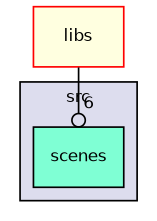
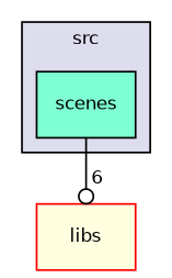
  digraph {
    compound=true
    node [fontname=Helvetica fontsize=10 shape=box style=filled]
    n1 [fillcolor=aquamarine label=scenes pencolor=black]
    n2 [color=red fillcolor=lightyellow label=libs]
    subgraph cluster_1 {
      bgcolor="#ddddee"
      fontname=Helvetica
      fontsize=10
      label=src
      pencolor=black
      n1
    }
-   n2 -> n1 [headlabel=6 labeldistance=1.5 labelfontname=Helvetica labelfontsize=10 style=solid arrowhead=odot]
+   n1 -> n2 [headlabel=6 labeldistance=1.5 labelfontname=Helvetica labelfontsize=10 style=solid arrowhead=odot]
  }
